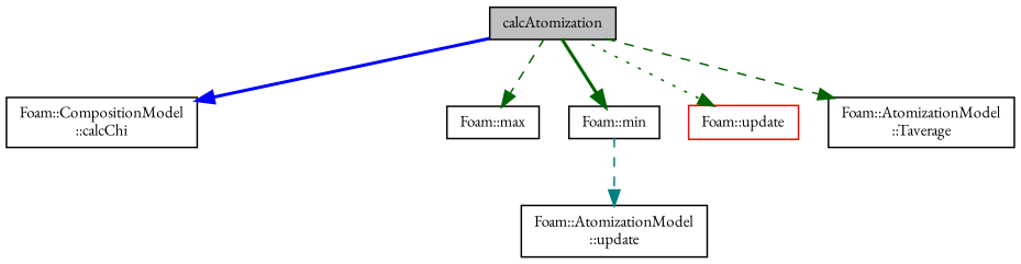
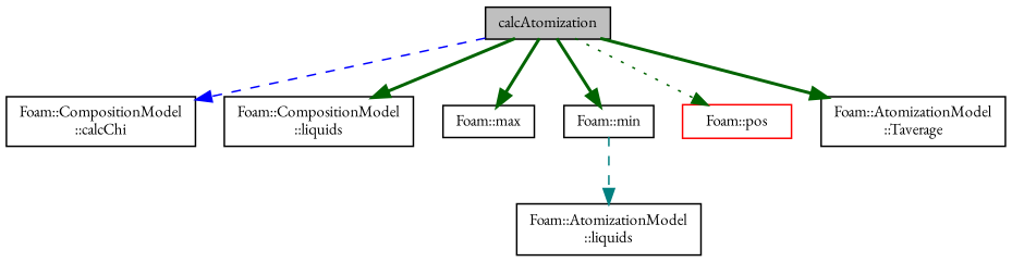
  digraph {
    fontname="EB Garamond"
    rankdir=TB
    node [color=black fontname="EB Garamond" fontsize=10 shape=record]
    edge [color=darkgreen fontname="EB Garamond" fontsize=10 labelfontname=Helvetica labelfontsize=10 style=bold]
    n1 [fillcolor=grey75 fontcolor=black height=0.2 label=calcAtomization style=filled width=0.4]
    n2 [height=0.2 label="Foam::CompositionModel\l::calcChi" width=0.4]
+   n3 [height=0.2 label="Foam::CompositionModel\l::liquids" width=0.4]
    n4 [height=0.2 label="Foam::max" width=0.4]
    n5 [height=0.2 label="Foam::min" width=0.4]
-   n6 [color=red height=0.2 label="Foam::update" width=0.4]
+   n6 [color=red height=0.2 label="Foam::pos" width=0.4]
    n7 [height=0.2 label="Foam::AtomizationModel\l::Taverage" width=0.4]
-   n8 [height=0.2 label="Foam::AtomizationModel\l::update" width=0.4]
-   n1 -> n2 [color=blue]
-   n1 -> n4 [style=dashed]
+   n8 [height=0.2 label="Foam::AtomizationModel\l::liquids" width=0.4]
+   n1 -> n2 [color=blue style=dashed]
+   n1 -> n3
+   n1 -> n4
    n1 -> n5
    n1 -> n6 [style=dotted]
-   n1 -> n7 [style=dashed]
+   n1 -> n7
    n5 -> n8 [color=teal style=dashed]
  }
